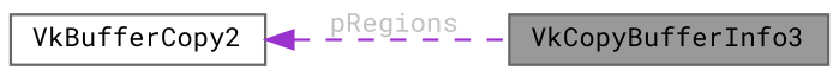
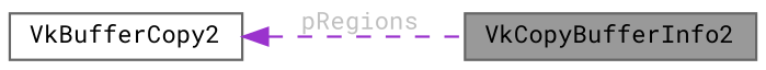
  digraph {
    rankdir=LR
    fontname="Roboto Mono"
    node [color=gray40 fontname="Roboto Mono" fontsize=10 shape=box style=filled]
-   n1 [fillcolor=grey60 fontcolor=black height=0.2 label=VkCopyBufferInfo3 width=0.4]
+   n1 [fillcolor=grey60 fontcolor=black height=0.2 label=VkCopyBufferInfo2 width=0.4]
    n2 [fillcolor=white height=0.2 label=VkBufferCopy2 width=0.4]
    n2 -> n1 [color=darkorchid3 dir=back fontcolor=grey fontname="Roboto Mono" fontsize=10 label=" pRegions" labelfontname=Helvetica labelfontsize=10 style=dashed]
  }
